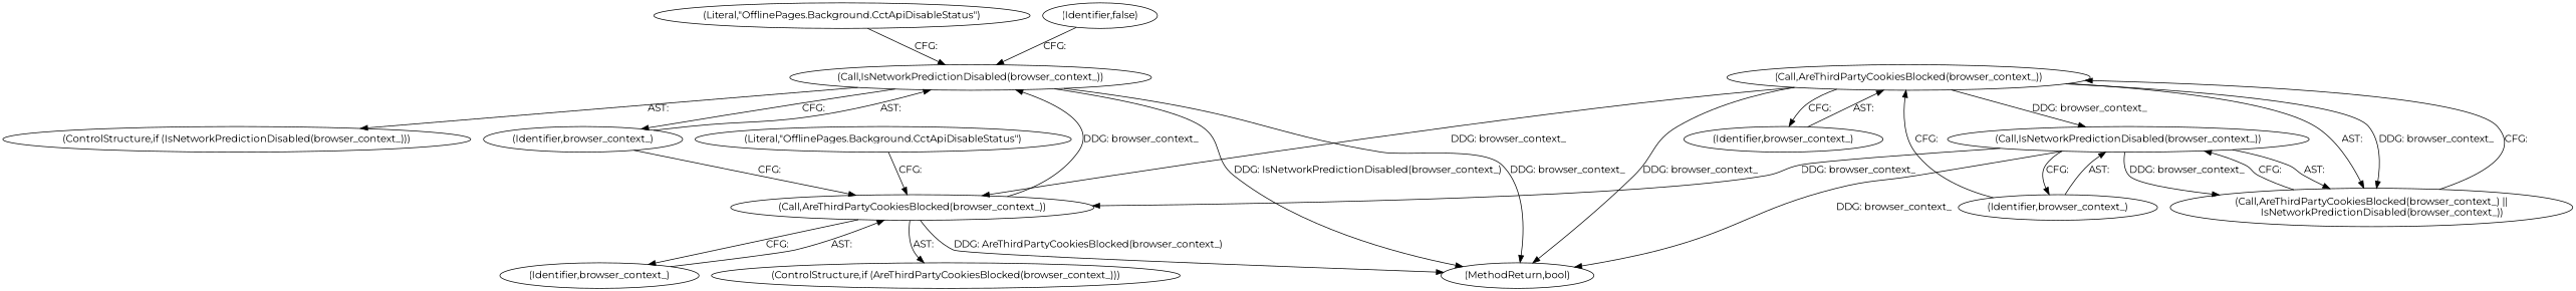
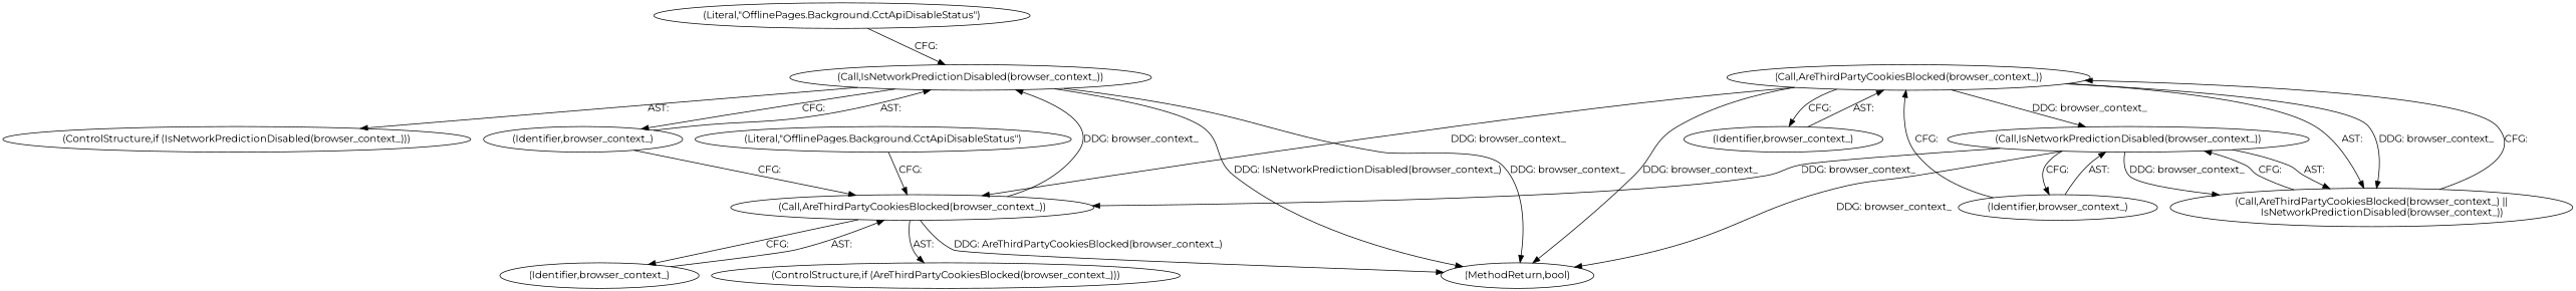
  digraph {
    fontname=Montserrat
    node [fontname=Montserrat]
    edge [fontname=Montserrat]
    n1 [label="(Call,IsNetworkPredictionDisabled(browser_context_))"]
    n2 [label="(ControlStructure,if (IsNetworkPredictionDisabled(browser_context_)))"]
    n3 [label="(Identifier,browser_context_)"]
    n4 [label="(MethodReturn,bool)"]
    n5 [label="(Call,AreThirdPartyCookiesBlocked(browser_context_))"]
    n6 [label="(ControlStructure,if (AreThirdPartyCookiesBlocked(browser_context_)))"]
    n7 [label="(Identifier,browser_context_)"]
    n8 [label="(Call,AreThirdPartyCookiesBlocked(browser_context_))"]
    n9 [label="(Call,IsNetworkPredictionDisabled(browser_context_))"]
    n10 [label="(Identifier,browser_context_)"]
    n11 [label="(Call,AreThirdPartyCookiesBlocked(browser_context_) ||\n        IsNetworkPredictionDisabled(browser_context_))"]
    n12 [label="(Identifier,browser_context_)"]
    n13 [label="(Literal,\"OfflinePages.Background.CctApiDisableStatus\")"]
-   n14 [label="(Identifier,false)"]
    n15 [label="(Literal,\"OfflinePages.Background.CctApiDisableStatus\")"]
    n1 -> n2 [label="AST: "]
    n1 -> n3 [label="CFG: "]
    n1 -> n4 [label="DDG: IsNetworkPredictionDisabled(browser_context_)"]
    n1 -> n4 [label="DDG: browser_context_"]
    n3 -> n1 [label="AST: "]
    n3 -> n5 [label="CFG: "]
    n5 -> n1 [label="DDG: browser_context_"]
    n5 -> n4 [label="DDG: AreThirdPartyCookiesBlocked(browser_context_)"]
    n5 -> n6 [label="AST: "]
    n5 -> n7 [label="CFG: "]
    n7 -> n5 [label="AST: "]
    n8 -> n4 [label="DDG: browser_context_"]
    n8 -> n5 [label="DDG: browser_context_"]
    n8 -> n9 [label="DDG: browser_context_"]
    n8 -> n10 [label="CFG: "]
    n8 -> n11 [label="AST: "]
    n8 -> n11 [label="DDG: browser_context_"]
    n9 -> n4 [label="DDG: browser_context_"]
    n9 -> n5 [label="DDG: browser_context_"]
    n9 -> n11 [label="AST: "]
    n9 -> n11 [label="DDG: browser_context_"]
    n9 -> n12 [label="CFG: "]
    n10 -> n8 [label="AST: "]
    n11 -> n8 [label="CFG: "]
    n11 -> n9 [label="CFG: "]
    n12 -> n8 [label="CFG: "]
    n12 -> n9 [label="AST: "]
    n13 -> n1 [label="CFG: "]
-   n14 -> n1 [label="CFG: "]
    n15 -> n5 [label="CFG: "]
  }
